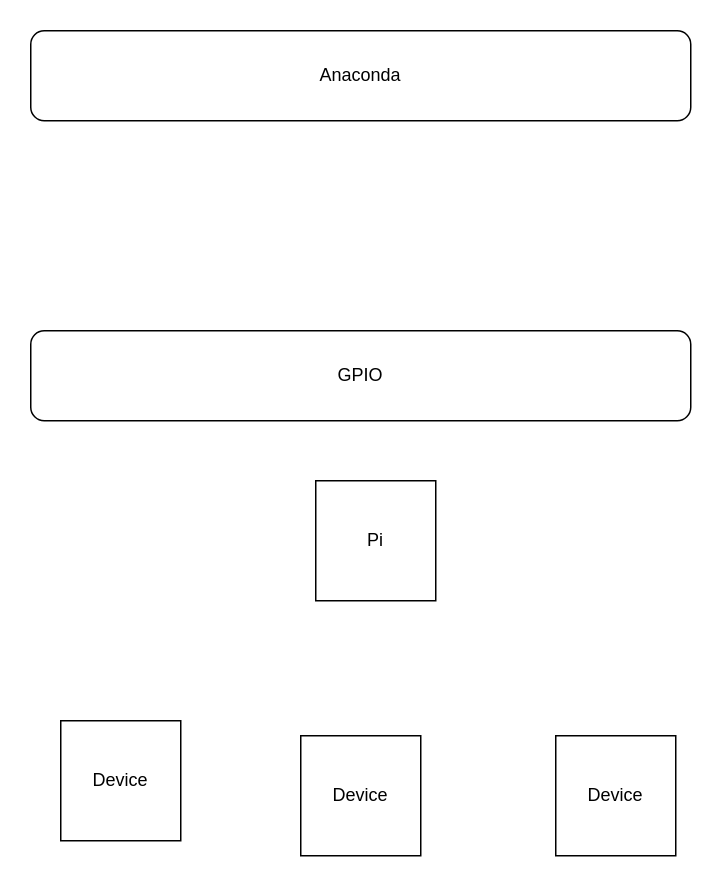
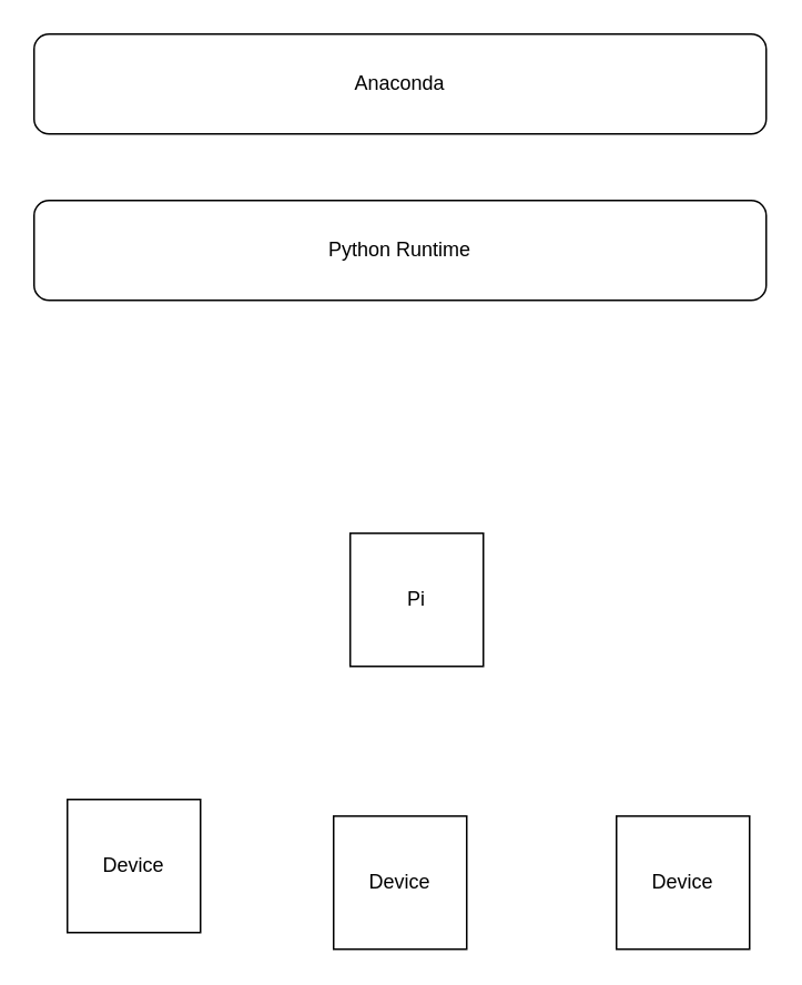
  <mxCell id="0" />
  <mxCell id="1" parent="0" />
  <mxCell id="2" value="Pi" style="whiteSpace=wrap;html=1;aspect=fixed;" vertex="1" parent="1"><mxGeometry x="210" y="320" width="80" height="80" as="geometry" /></mxCell>
  <mxCell id="3" value="Device" style="whiteSpace=wrap;html=1;aspect=fixed;" vertex="1" parent="1"><mxGeometry x="40" y="480" width="80" height="80" as="geometry" /></mxCell>
  <mxCell id="4" value="Device" style="whiteSpace=wrap;html=1;aspect=fixed;" vertex="1" parent="1"><mxGeometry x="200" y="490" width="80" height="80" as="geometry" /></mxCell>
  <mxCell id="5" value="Device" style="whiteSpace=wrap;html=1;aspect=fixed;" vertex="1" parent="1"><mxGeometry x="370" y="490" width="80" height="80" as="geometry" /></mxCell>
- <mxCell id="6" value="GPIO" style="rounded=1;whiteSpace=wrap;html=1;" vertex="1" parent="1"><mxGeometry x="20" y="220" width="440" height="60" as="geometry" /></mxCell>
+ <mxCell id="7" value="Python Runtime" style="rounded=1;whiteSpace=wrap;html=1;" vertex="1" parent="1"><mxGeometry x="20" y="120" width="440" height="60" as="geometry" /></mxCell>
  <mxCell id="8" value="Anaconda" style="rounded=1;whiteSpace=wrap;html=1;" vertex="1" parent="1"><mxGeometry x="20" y="20" width="440" height="60" as="geometry" /></mxCell>
